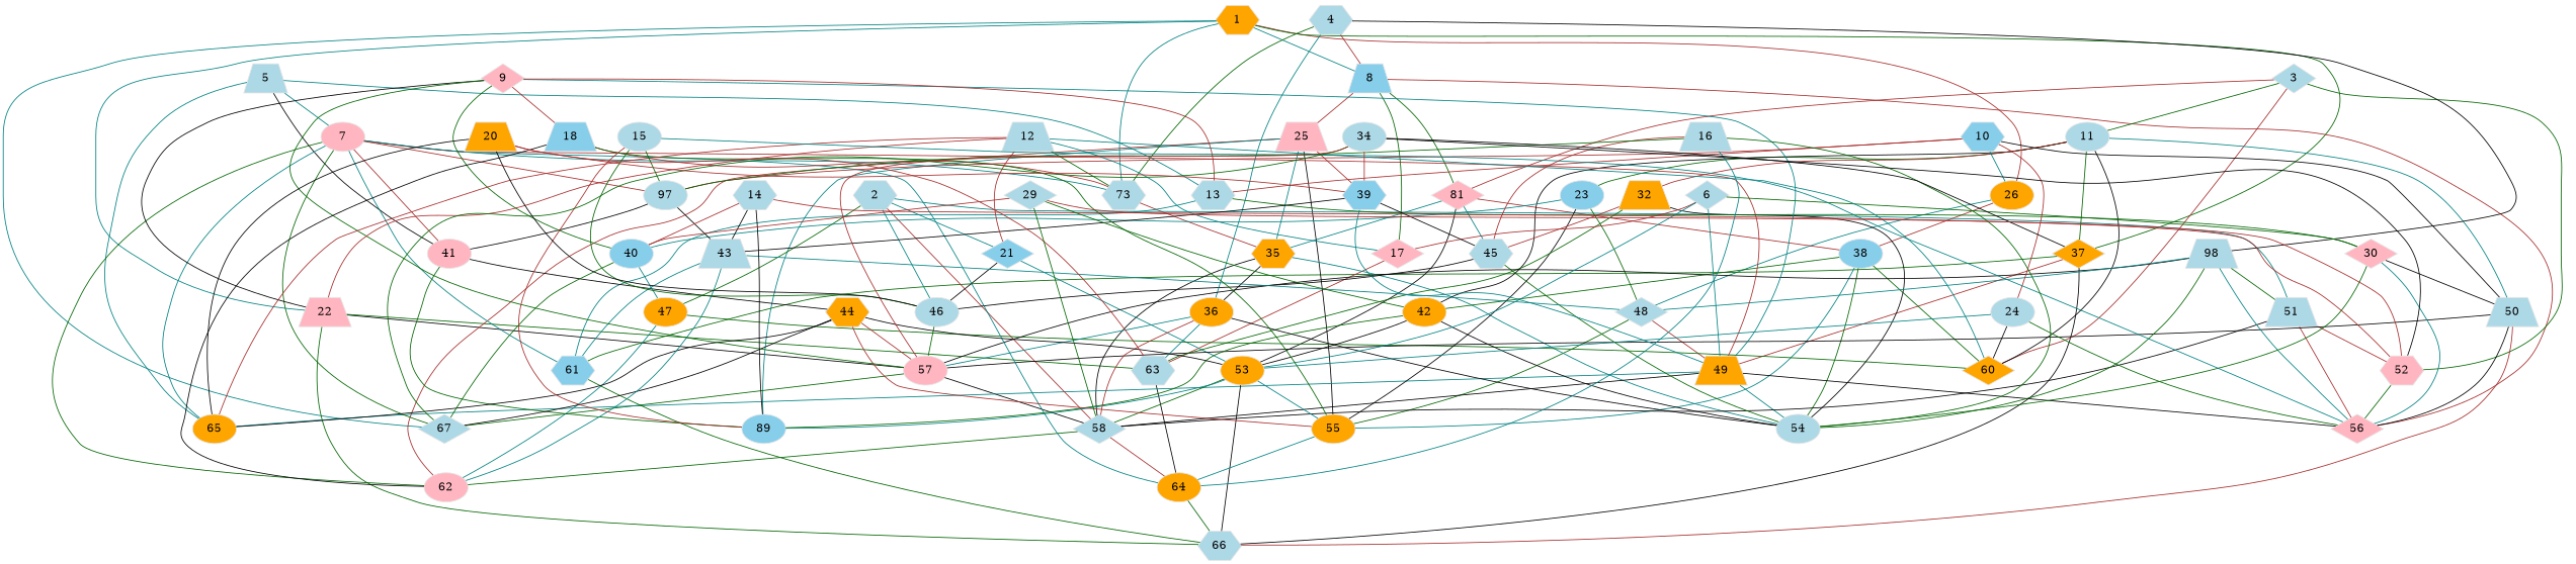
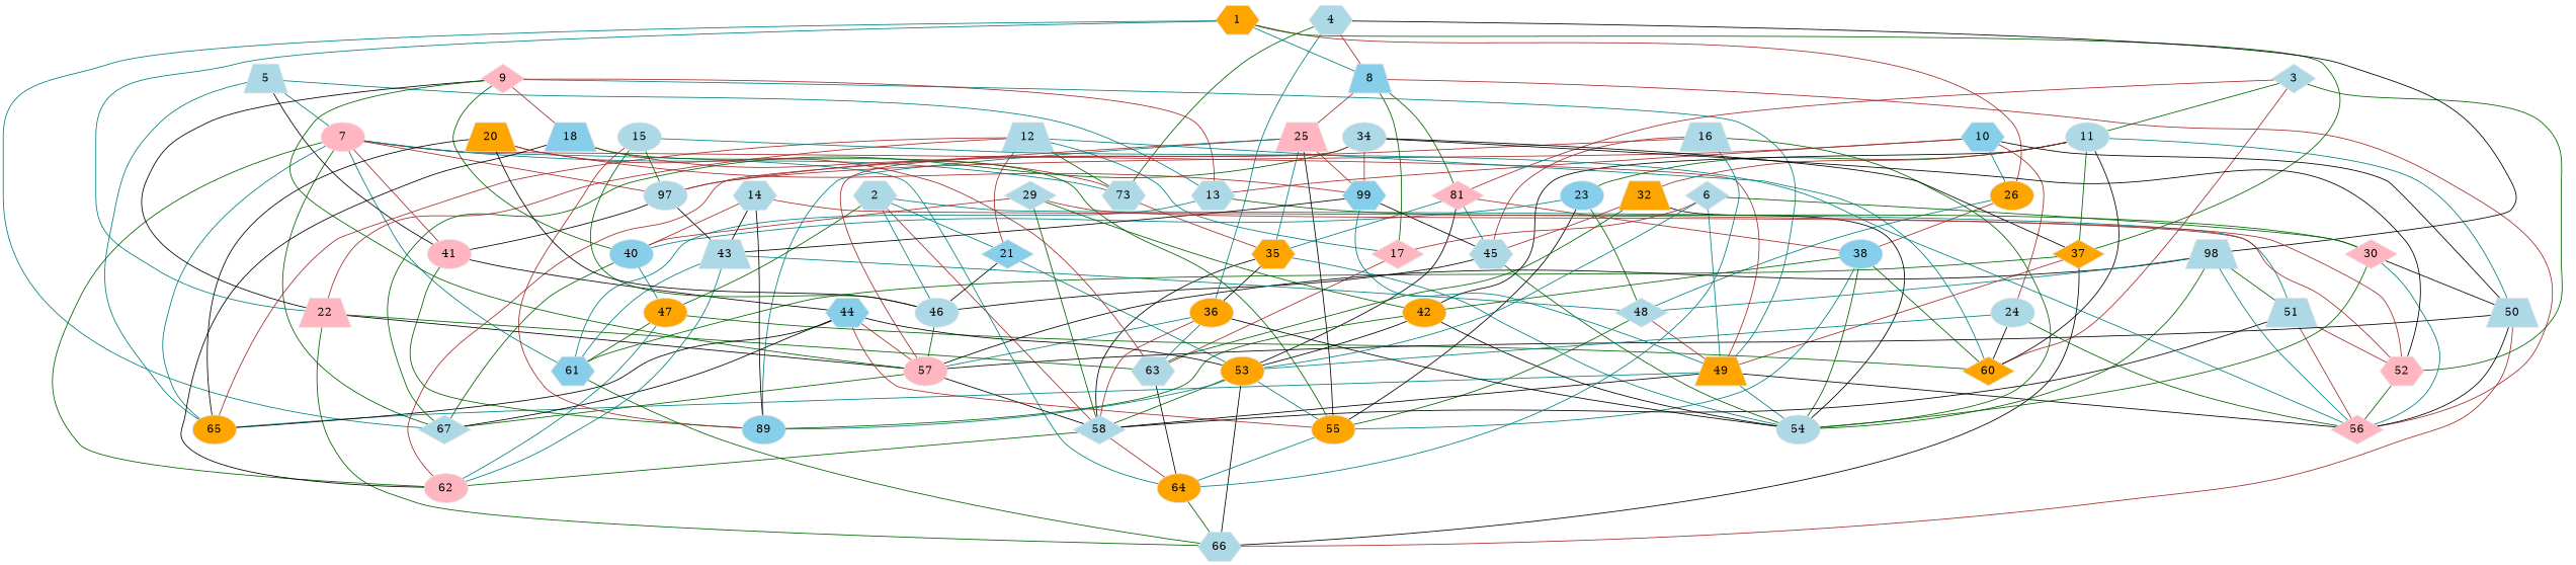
  graph {
    node [color=gray90 fillcolor=lightblue shape=ellipse style=filled]
    edge [color=teal weight=1.0]
    1 [fillcolor=orange shape=hexagon]
    8 [fillcolor=skyblue shape=trapezium]
    22 [fillcolor=lightpink shape=trapezium]
    26 [fillcolor=orange]
    n5 [label=73 shape=hexagon]
    37 [fillcolor=orange shape=diamond]
    67 [shape=diamond]
    n8 [fillcolor=lightpink label=81 shape=diamond]
    17 [fillcolor=lightpink shape=diamond]
    25 [fillcolor=lightpink shape=trapezium]
    56 [fillcolor=lightpink shape=diamond]
    57 [fillcolor=lightpink]
    63 [shape=hexagon]
    66 [shape=hexagon]
    48 [shape=diamond]
    38 [fillcolor=skyblue]
    35 [fillcolor=orange shape=hexagon]
    49 [fillcolor=orange shape=trapezium]
    61 [fillcolor=skyblue shape=hexagon]
    2 [shape=hexagon]
    21 [fillcolor=skyblue shape=diamond]
    46
    47 [fillcolor=orange]
    51 [shape=trapezium]
    58 [shape=diamond]
    53 [fillcolor=orange]
    60 [fillcolor=orange shape=diamond]
    62 [fillcolor=lightpink]
    52 [fillcolor=lightpink shape=hexagon]
    64 [fillcolor=orange]
    3 [shape=diamond]
    11
    50 [shape=trapezium]
    23 [fillcolor=skyblue]
    42 [fillcolor=orange]
    32 [fillcolor=orange shape=trapezium]
    45 [shape=hexagon]
    4 [shape=hexagon]
    n39 [label=98 shape=trapezium]
    36 [fillcolor=orange]
    54
    5 [shape=trapezium]
    7 [fillcolor=lightpink]
    13 [shape=hexagon]
    41 [fillcolor=lightpink]
    65 [fillcolor=orange]
    n47 [label=97]
    30 [fillcolor=lightpink shape=diamond]
    n49 [fillcolor=skyblue label=89]
-   44 [fillcolor=orange shape=hexagon]
+   44 [fillcolor=skyblue shape=hexagon]
    6 [shape=diamond]
    55 [fillcolor=orange]
    43 [shape=trapezium]
-   39 [fillcolor=skyblue shape=hexagon]
+   39 [fillcolor=skyblue shape=hexagon label=99]
    9 [fillcolor=lightpink shape=diamond]
    18 [fillcolor=skyblue shape=trapezium]
    40 [fillcolor=skyblue]
    10 [fillcolor=skyblue shape=hexagon]
    24
    12 [shape=trapezium]
    14 [shape=hexagon]
    15
    16 [shape=trapezium]
    34
    20 [fillcolor=orange shape=trapezium]
    29 [shape=diamond]
    1 -- 8
    1 -- 22
    1 -- 26 [color=brown]
-   1 -- n5
    1 -- 37 [color=darkgreen]
    1 -- 67
    8 -- n8 [color=darkgreen]
    8 -- 17 [color=darkgreen]
    8 -- 25 [color=brown]
    8 -- 56 [color=brown]
    22 -- 57 [color=black]
    22 -- 63 [color=darkgreen]
    22 -- 66 [color=darkgreen]
    26 -- 48
    26 -- 38 [color=brown]
    n5 -- 35 [color=brown]
    37 -- 66 [color=black]
    37 -- 49 [color=brown]
    37 -- 61 [color=darkgreen]
    n8 -- 38 [color=brown]
    n8 -- 35
    n8 -- 53 [color=black]
    n8 -- 45
    17 -- 63 [color=brown]
    25 -- 35
    25 -- 62 [color=brown]
    25 -- n49
    25 -- 55 [color=black]
    25 -- 39 [color=brown]
    57 -- 67 [color=darkgreen]
    57 -- 58 [color=black]
    63 -- 64 [color=black]
    48 -- 49 [color=brown]
    48 -- 55 [color=darkgreen]
    38 -- 60 [color=darkgreen]
    38 -- 42 [color=darkgreen]
    38 -- 54 [color=darkgreen]
    38 -- 55
    35 -- 58 [color=black]
    35 -- 36 [color=black]
    35 -- 54
    49 -- 56 [color=black]
    49 -- 58 [color=black]
    49 -- 54
    49 -- 65
    61 -- 66 [color=darkgreen]
    2 -- 21
    2 -- 46
    2 -- 47 [color=darkgreen weight=2.0]
    2 -- 51
    2 -- 58 [color=brown]
    21 -- 46 [color=black]
    21 -- 53
    46 -- 57 [color=darkgreen]
+   47 -- 61 [color=darkgreen]
    47 -- 60 [color=darkgreen]
    47 -- 62
    51 -- 56 [color=brown weight=2.0]
    51 -- 58 [color=black]
    51 -- 52 [color=brown]
    58 -- 62 [color=darkgreen]
    58 -- 64 [color=brown]
    53 -- 66 [color=black]
    53 -- 58 [color=darkgreen]
    53 -- n49
    53 -- 55
    52 -- 56 [color=darkgreen]
    64 -- 66 [color=darkgreen]
    3 -- n8 [color=brown]
    3 -- 60 [color=brown]
    3 -- 52 [color=darkgreen]
    3 -- 11 [color=darkgreen]
    11 -- 37 [color=darkgreen]
    11 -- 60 [color=black]
    11 -- 50
    11 -- 23 [color=darkgreen]
    11 -- 42 [color=black]
    11 -- 32 [color=brown]
    50 -- 56 [color=black]
    50 -- 57 [color=black]
    50 -- 66 [color=brown]
    23 -- 48 [color=darkgreen]
    23 -- 55 [color=black]
    23 -- 40
    42 -- 53 [color=black]
    42 -- 54 [color=black]
    42 -- n49 [color=darkgreen]
    32 -- 63 [color=darkgreen]
    32 -- 45 [color=brown]
    32 -- 54 [color=black]
    45 -- 46 [color=black]
    45 -- 54 [color=darkgreen]
    4 -- 8 [color=brown]
    4 -- n5 [color=darkgreen]
    4 -- n39 [color=black]
    4 -- 36
    n39 -- 56
    n39 -- 57 [color=black]
    n39 -- 48
    n39 -- 51 [color=darkgreen]
    n39 -- 54 [color=darkgreen]
    36 -- 57
    36 -- 63
    36 -- 58 [color=brown]
    36 -- 54 [color=black]
    5 -- 7
    5 -- 13
    5 -- 41 [color=black]
    5 -- 65
    7 -- n5
    7 -- 67 [color=darkgreen]
    7 -- 49 [color=brown]
    7 -- 61
    7 -- 62 [color=darkgreen]
    7 -- 64
    7 -- 41 [color=brown]
    7 -- 65
    7 -- n47 [color=brown]
    13 -- 61
    13 -- 30 [color=darkgreen]
    41 -- n49 [color=darkgreen]
    41 -- 44 [color=black]
    n47 -- 41 [color=black]
    n47 -- 43 [color=black]
    30 -- 56
    30 -- 50 [color=black]
    30 -- 54 [color=darkgreen]
    44 -- 67 [color=black]
    44 -- 57 [color=brown]
    44 -- 53 [color=black]
    44 -- 65 [color=black]
    44 -- 55 [color=brown]
    6 -- 17 [color=brown]
    6 -- 49
    6 -- 53
    6 -- 30 [color=darkgreen]
    55 -- 64
    43 -- 48
    43 -- 61
    43 -- 62
    39 -- 49
    39 -- 45 [color=black]
    39 -- 43 [color=black]
    9 -- 22 [color=black]
    9 -- 57 [color=darkgreen]
    9 -- 49
    9 -- 13 [color=brown]
    9 -- 18 [color=brown]
    9 -- 40 [color=darkgreen]
    18 -- n5 [color=brown]
    18 -- 62 [color=black]
    18 -- 55 [color=darkgreen]
    40 -- 67 [color=darkgreen]
    40 -- 47
    10 -- 26 [weight=2.0]
    10 -- 50 [color=black]
    10 -- 13 [color=brown]
    10 -- n47 [color=brown]
    10 -- 24 [color=brown]
    24 -- 56 [color=darkgreen]
    24 -- 53
    24 -- 60 [color=black]
    12 -- 22 [color=brown]
    12 -- n5 [color=darkgreen]
    12 -- 17
    12 -- 21 [color=brown]
    12 -- 60
    12 -- 65 [color=brown]
    14 -- 52 [color=brown]
    14 -- n49 [color=black]
    14 -- 43 [color=black]
    14 -- 40 [color=brown]
    15 -- 56
    15 -- 46 [color=darkgreen]
    15 -- n47 [color=darkgreen]
    15 -- n49 [color=brown]
    16 -- 64
    16 -- 45 [color=brown]
    16 -- 54 [color=darkgreen]
-   16 -- n47 [color=darkgreen]
+   16 -- n47 [color=brown]
    34 -- 37 [color=black]
    34 -- 67 [color=darkgreen]
    34 -- 57 [color=brown]
    34 -- 52 [color=black]
    34 -- 39 [color=brown]
    20 -- 63 [color=brown]
    20 -- 46 [color=black]
    20 -- 65 [color=black]
    20 -- 39 [color=brown]
    29 -- 58 [color=darkgreen]
    29 -- 52 [color=brown]
    29 -- 42 [color=darkgreen]
    29 -- 40 [color=brown]
  }
